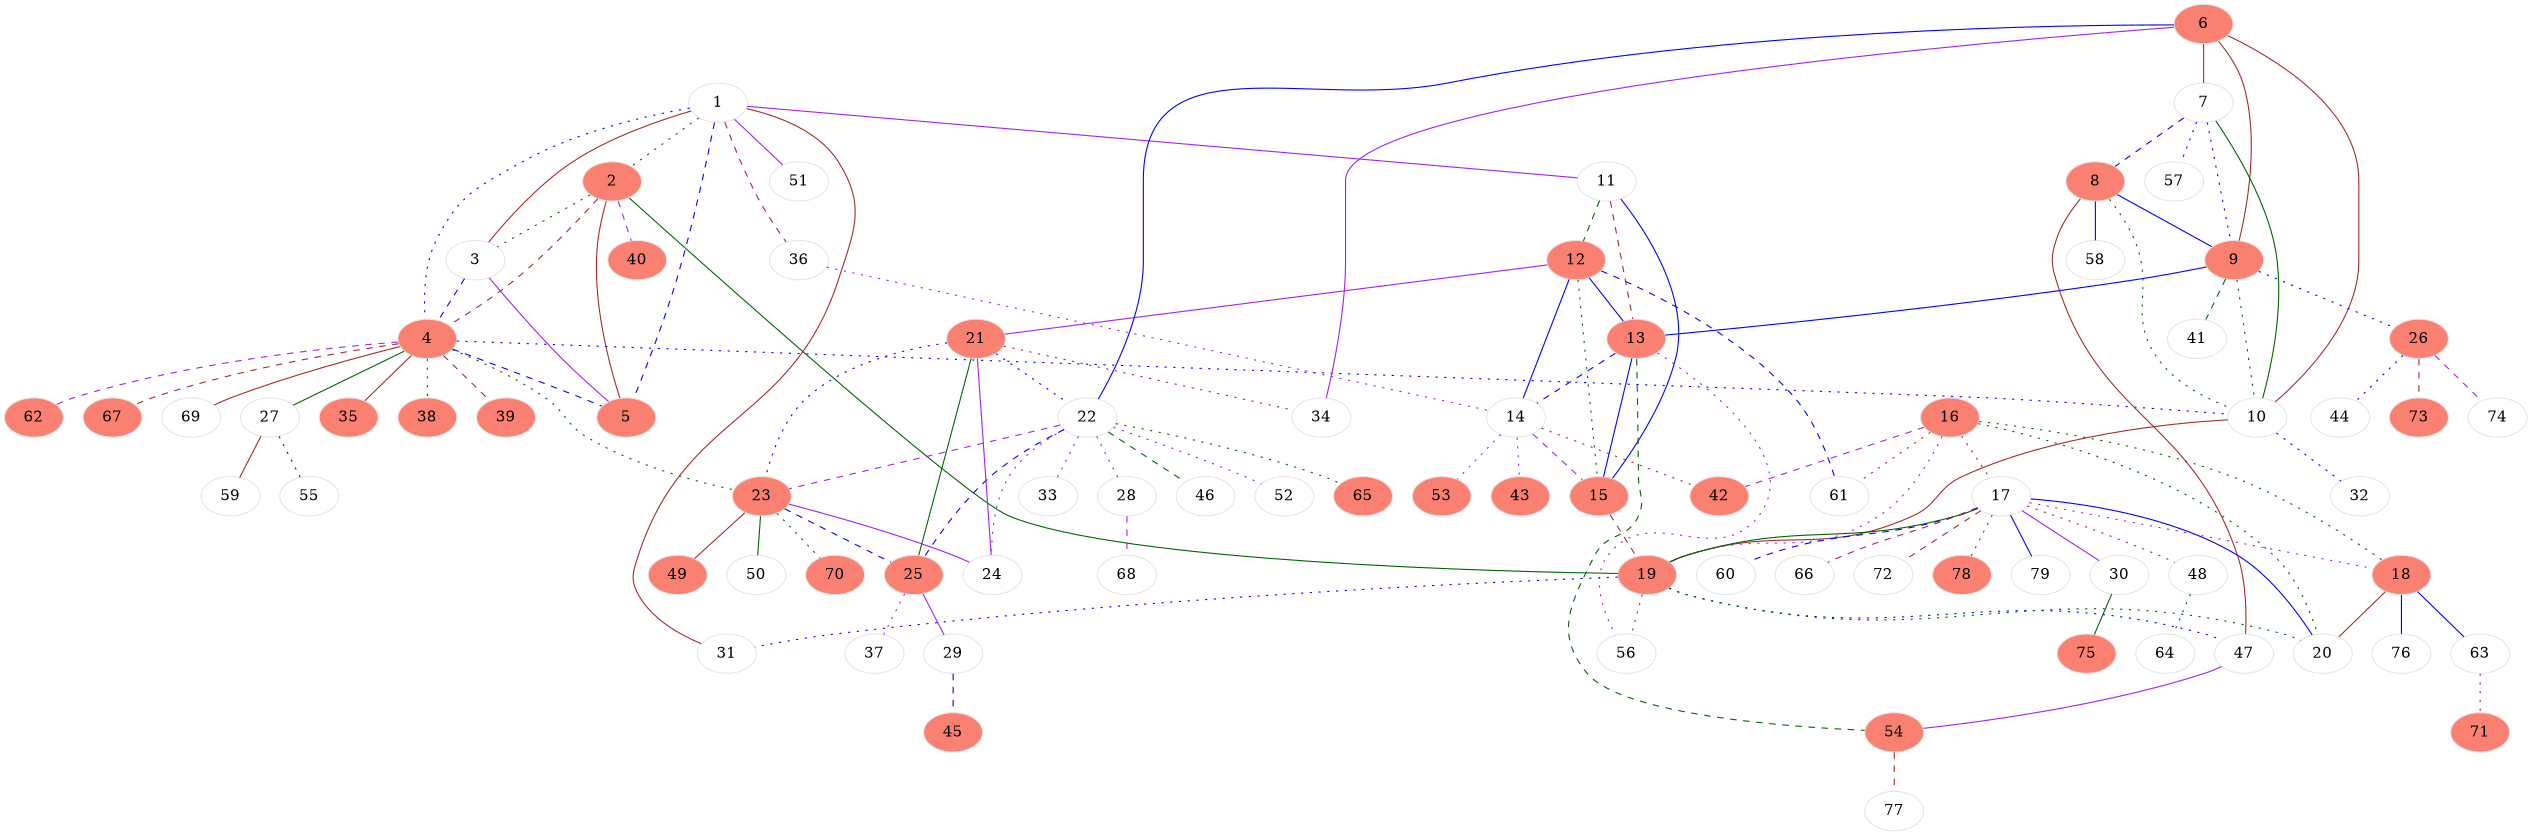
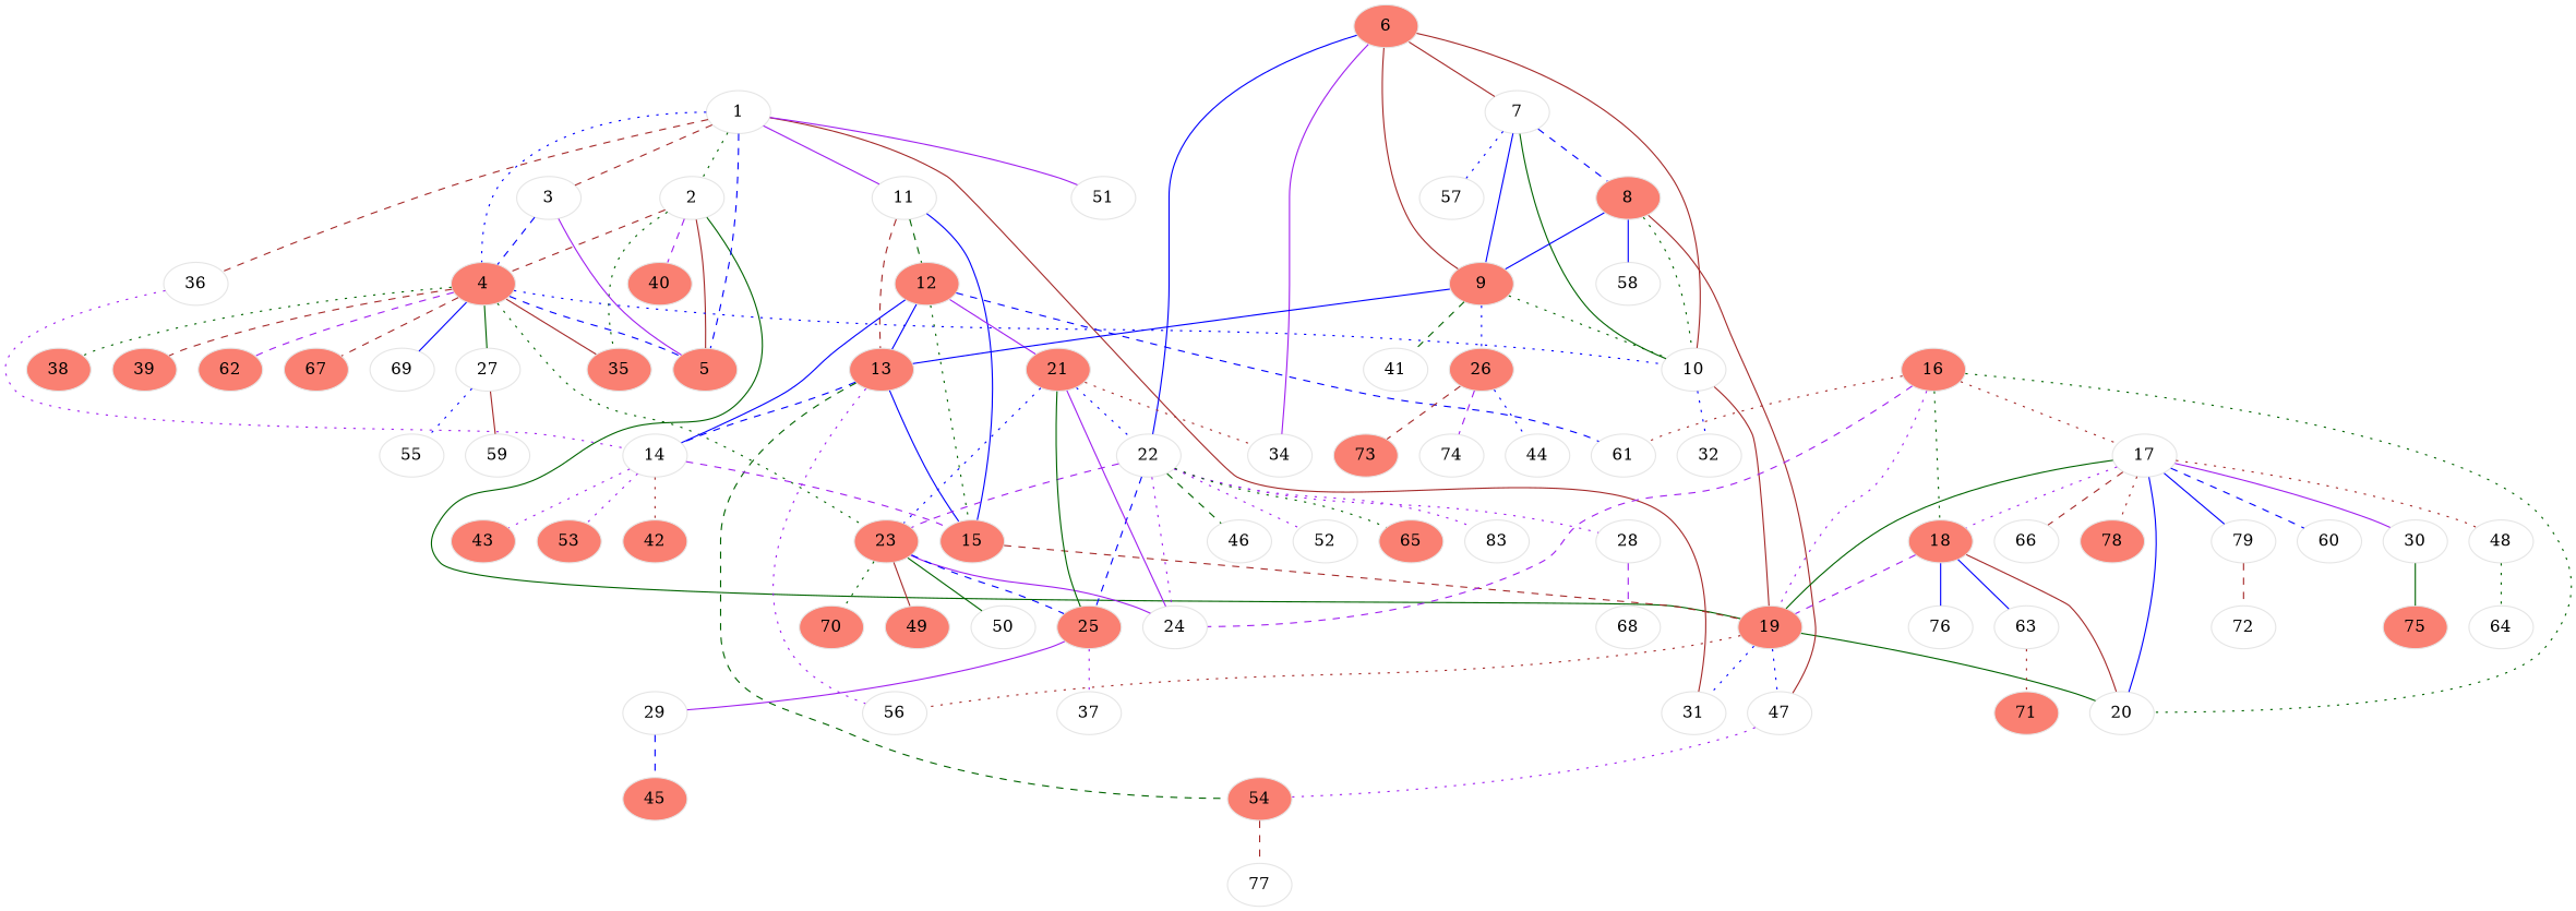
  graph {
    node [color=gray90 fillcolor=white style=filled]
    edge [color=blue style=dotted weight=1.0]
-   2 [fillcolor=salmon]
+   2
    1
    3
    4 [fillcolor=salmon]
    5 [fillcolor=salmon]
    11
    31
    36
    51
    19 [fillcolor=salmon]
    40 [fillcolor=salmon]
    10
    23 [fillcolor=salmon]
    27
    35 [fillcolor=salmon]
    38 [fillcolor=salmon]
    39 [fillcolor=salmon]
    62 [fillcolor=salmon]
    67 [fillcolor=salmon]
    69
    13 [fillcolor=salmon]
    12 [fillcolor=salmon]
    15 [fillcolor=salmon]
    14
    47
    56
    20
    32
    24
    25 [fillcolor=salmon]
    49 [fillcolor=salmon]
    50
    70 [fillcolor=salmon]
    55
    59
    6 [fillcolor=salmon]
    7
    9 [fillcolor=salmon]
    22
    34
    8 [fillcolor=salmon]
    57
    58
    26 [fillcolor=salmon]
    41
    28
-   33
+   33 [label=83]
    46
    52
    65 [fillcolor=salmon]
    54 [fillcolor=salmon]
    44
    73 [fillcolor=salmon]
    74
    21 [fillcolor=salmon]
    61
    42 [fillcolor=salmon]
    43 [fillcolor=salmon]
    53 [fillcolor=salmon]
    77
    16 [fillcolor=salmon]
    17
    18 [fillcolor=salmon]
    30
    48
    60
    66
    72
    78 [fillcolor=salmon]
    79
    63
    76
    75 [fillcolor=salmon]
    64
    71 [fillcolor=salmon]
    29
    37
    68
    45 [fillcolor=salmon]
-   2 -- 3 [color=darkgreen]
+   2 -- 35 [color=darkgreen]
    2 -- 4 [color=brown style=dashed]
    2 -- 5 [color=brown style=solid]
    2 -- 19 [color=darkgreen style=solid]
    2 -- 40 [color=purple style=dashed]
    1 -- 2 [color=darkgreen]
-   1 -- 3 [color=brown style=solid]
+   1 -- 3 [color=brown style=dashed]
    1 -- 4
    1 -- 5 [style=dashed]
    1 -- 11 [color=purple style=solid]
    1 -- 31 [color=brown style=solid]
    1 -- 36 [color=brown style=dashed]
    1 -- 51 [color=purple style=solid]
    3 -- 4 [style=dashed]
    3 -- 5 [color=purple style=solid weight=3.0]
    4 -- 5 [style=dashed]
    4 -- 10
    4 -- 23 [color=darkgreen]
    4 -- 27 [color=darkgreen style=solid]
    4 -- 35 [color=brown style=solid]
    4 -- 38 [color=darkgreen]
    4 -- 39 [color=brown style=dashed]
    4 -- 62 [color=purple style=dashed]
    4 -- 67 [color=brown style=dashed]
-   4 -- 69 [color=brown style=solid]
+   4 -- 69 [style=solid]
    11 -- 13 [color=brown style=dashed]
    11 -- 12 [color=darkgreen style=dashed]
    11 -- 15 [style=solid]
    36 -- 14 [color=purple]
    19 -- 31
    19 -- 47
    19 -- 56 [color=brown]
-   19 -- 20 [color=darkgreen]
+   19 -- 20 [color=darkgreen style=solid]
    10 -- 19 [color=brown style=solid]
    10 -- 32
    23 -- 24 [color=purple style=solid]
    23 -- 25 [style=dashed]
    23 -- 49 [color=brown style=solid]
    23 -- 50 [color=darkgreen style=solid]
    23 -- 70 [color=darkgreen]
    27 -- 55
    27 -- 59 [color=brown style=solid]
    13 -- 15 [style=solid]
    13 -- 14 [style=dashed]
    13 -- 56 [color=purple]
    13 -- 54 [color=darkgreen style=dashed]
    12 -- 13 [style=solid]
    12 -- 15 [color=darkgreen]
    12 -- 14 [style=solid]
    12 -- 21 [color=purple style=solid]
    12 -- 61 [style=dashed]
    15 -- 19 [color=brown style=dashed]
    14 -- 15 [color=purple style=dashed]
    14 -- 42 [color=brown]
    14 -- 43 [color=purple]
    14 -- 53 [color=purple]
-   47 -- 54 [color=purple style=solid]
+   47 -- 54 [color=purple]
    25 -- 29 [color=purple style=solid]
    25 -- 37 [color=purple]
    6 -- 10 [color=brown style=solid]
    6 -- 7 [color=brown style=solid]
    6 -- 9 [color=brown style=solid]
    6 -- 22 [style=solid]
    6 -- 34 [color=purple style=solid]
    7 -- 10 [color=darkgreen style=solid]
-   7 -- 9
+   7 -- 9 [style=solid]
    7 -- 8 [style=dashed]
    7 -- 57
    9 -- 10 [color=darkgreen]
    9 -- 13 [style=solid]
    9 -- 26
    9 -- 41 [color=darkgreen style=dashed]
    22 -- 23 [color=purple style=dashed]
    22 -- 24 [color=purple]
    22 -- 25 [style=dashed]
    22 -- 28 [color=purple]
    22 -- 33 [color=purple]
    22 -- 46 [color=darkgreen style=dashed]
    22 -- 52 [color=purple]
    22 -- 65 [color=darkgreen]
    8 -- 10 [color=darkgreen]
    8 -- 47 [color=brown style=solid]
    8 -- 9 [style=solid]
    8 -- 58 [style=solid]
    26 -- 44
    26 -- 73 [color=brown style=dashed]
    26 -- 74 [color=purple style=dashed]
    28 -- 68 [color=purple style=dashed]
    54 -- 77 [color=brown style=dashed]
    21 -- 23
    21 -- 24 [color=purple style=solid]
    21 -- 25 [color=darkgreen style=solid]
    21 -- 22
    21 -- 34 [color=brown]
    16 -- 19 [color=purple]
    16 -- 20 [color=darkgreen]
-   16 -- 42 [color=purple style=dashed]
+   16 -- 24 [color=purple style=dashed]
    16 -- 61 [color=brown]
    16 -- 17 [color=brown]
    16 -- 18 [color=darkgreen]
    17 -- 19 [color=darkgreen style=solid]
    17 -- 20 [style=solid]
    17 -- 18 [color=purple]
    17 -- 30 [color=purple style=solid]
    17 -- 48 [color=brown]
    17 -- 60 [style=dashed]
    17 -- 66 [color=brown style=dashed]
-   17 -- 72 [color=brown style=dashed]
+   79 -- 72 [color=brown style=dashed]
    17 -- 78 [color=brown]
    17 -- 79 [style=solid]
+   18 -- 19 [color=purple style=dashed]
    18 -- 20 [color=brown style=solid]
    18 -- 63 [style=solid]
    18 -- 76 [style=solid]
    30 -- 75 [color=darkgreen style=solid]
    48 -- 64 [color=darkgreen]
    63 -- 71 [color=brown]
    29 -- 45 [style=dashed]
  }
